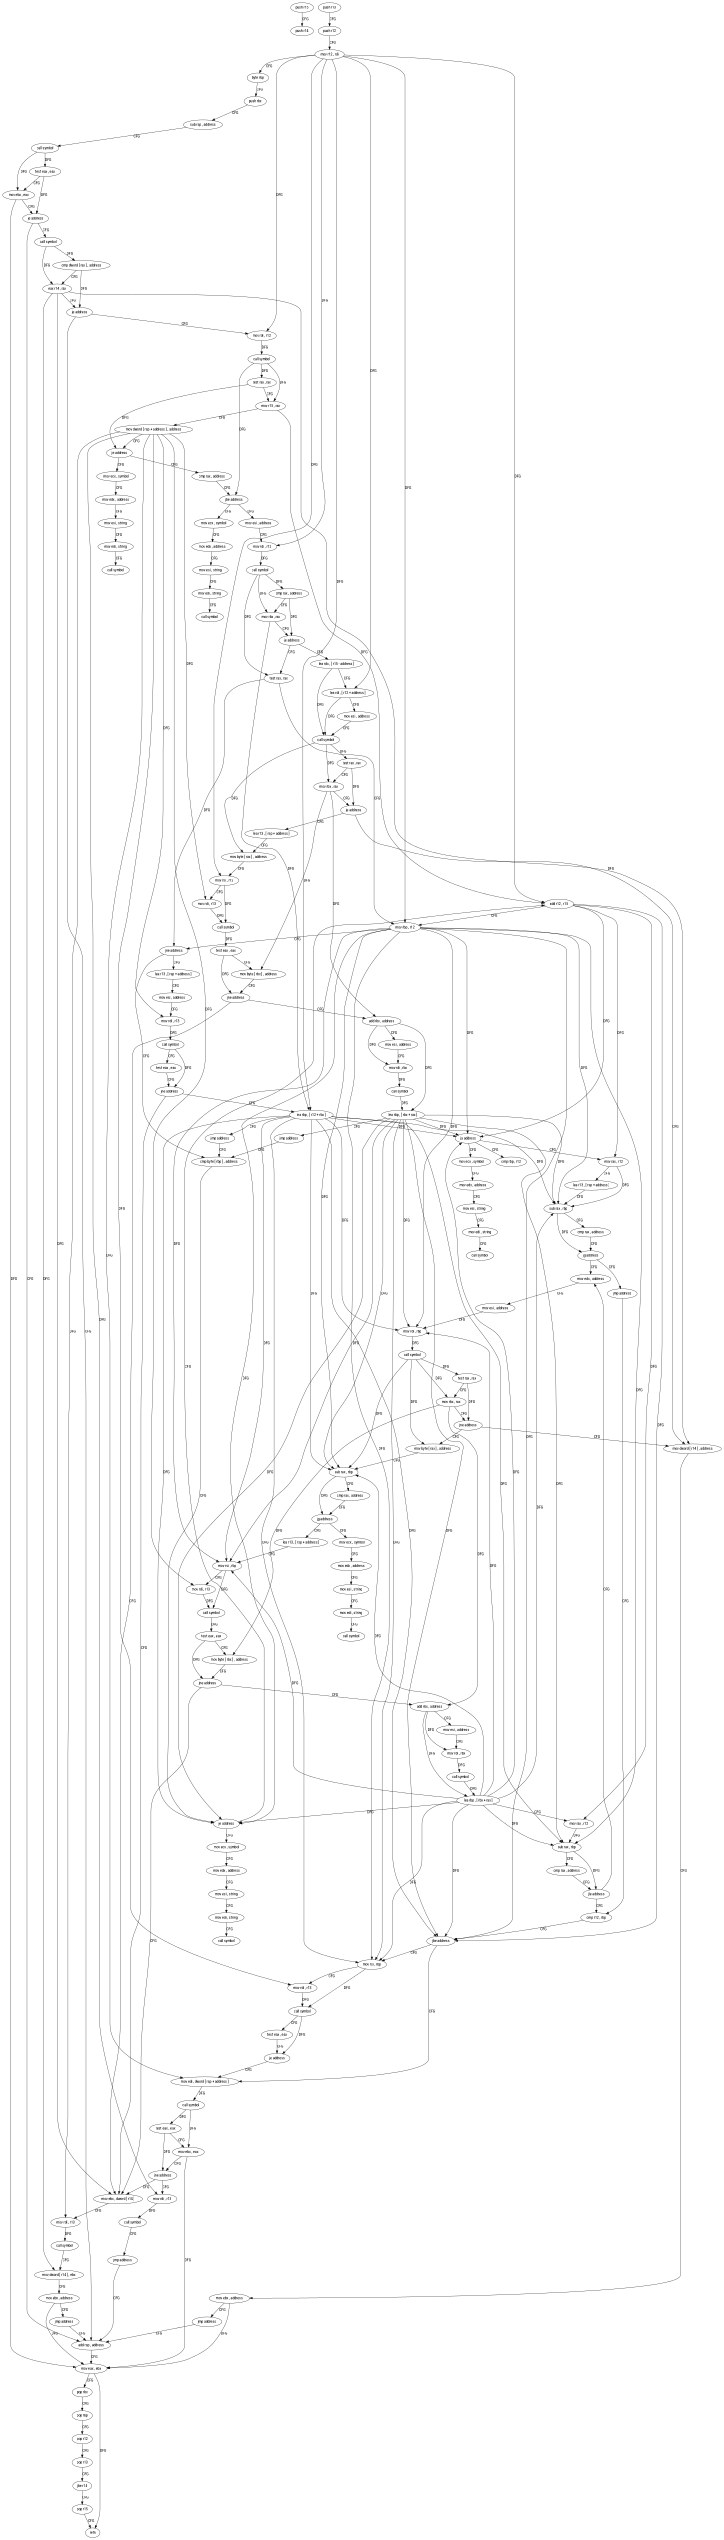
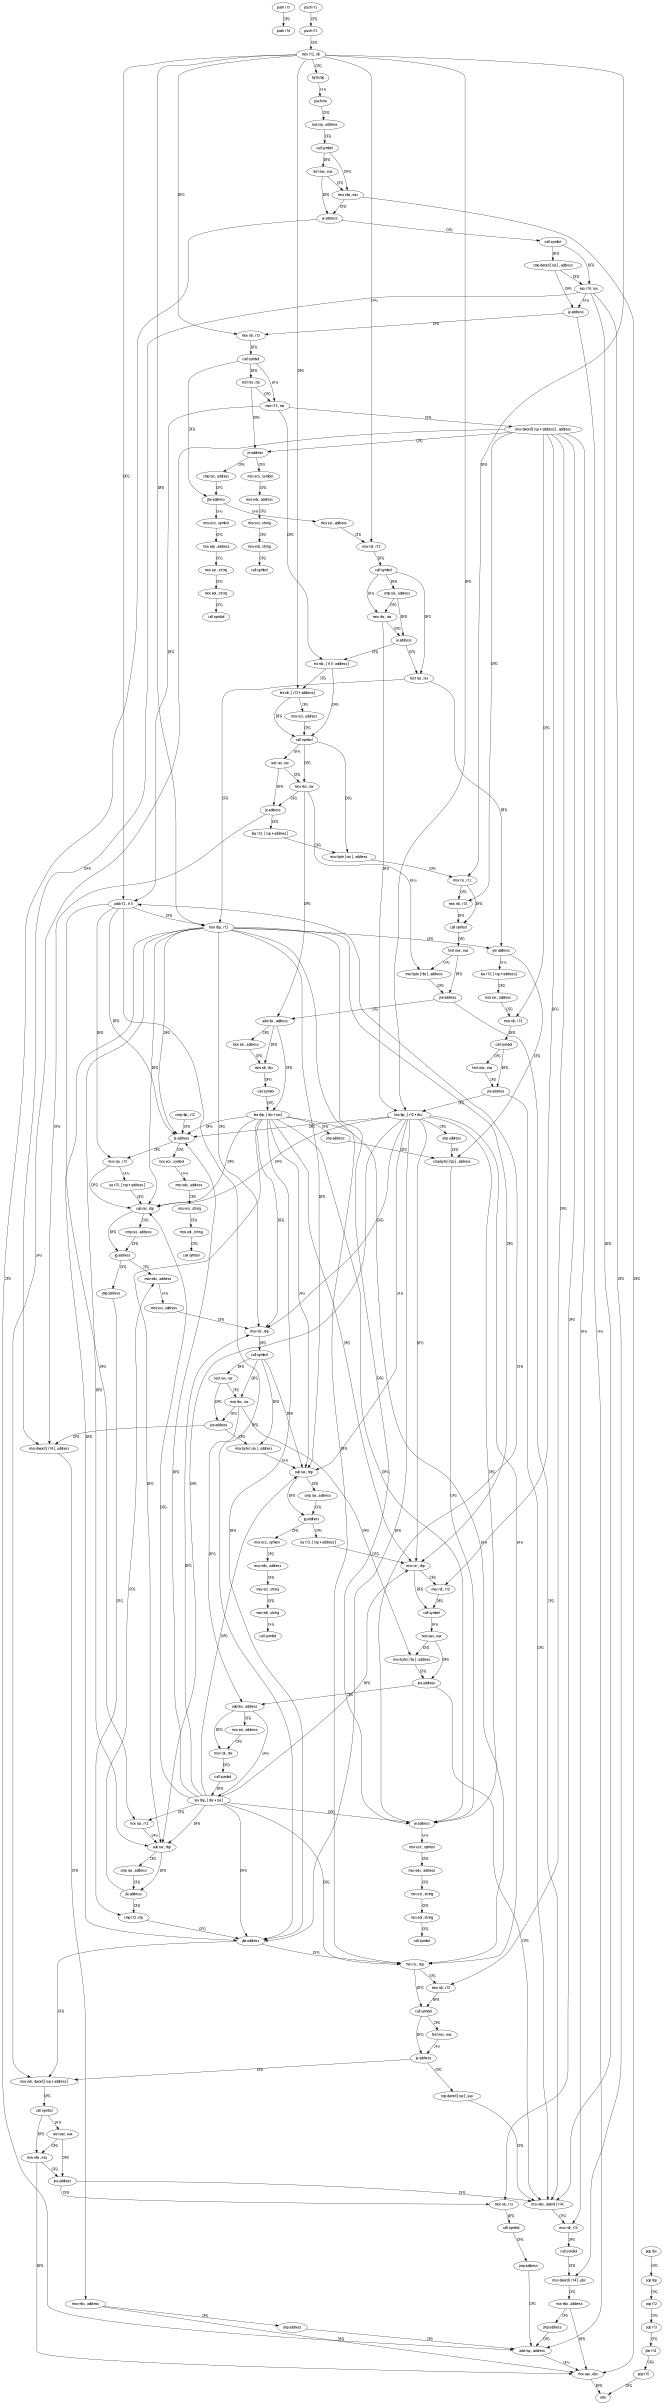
  digraph {
    fontname="Roboto Condensed"
    node [fontname="Roboto Condensed"]
    edge [fontname="Roboto Condensed"]
    n1 [label="push r15"]
    n2 [label="push r14"]
    n3 [label="push r13"]
    n4 [label="push r12"]
    n5 [label="mov r12 , rdi"]
    n6 [label="byte rbp"]
    n7 [label="mov rdi , r12"]
    n8 [label="mov rdi , r12"]
    n9 [label="lea rdi , [ r12 + address ]"]
    n10 [label="mov rbp , r12"]
    n11 [label="mov rsi , r12"]
    n12 [label="lea rbp , [ r12 + rbx ]"]
    n13 [label="add r12 , r15"]
    n14 [label="push rbx"]
    n15 [label="call symbol"]
    n16 [label="call symbol"]
    n17 [label="call symbol"]
    n18 [label="mov esi , address"]
    n19 [label="jne address"]
    n20 [label="je address"]
    n21 [label="ja address"]
    n22 [label="sub rax , rbp"]
    n23 [label="mov rdi , rbp"]
    n24 [label="sub rax , rbp"]
    n25 [label="jbe address"]
    n26 [label="mov rsi , rbp"]
    n27 [label="mov rsi , rbp"]
    n28 [label="sub rax , rbp"]
    n29 [label="mov rdi , r13"]
    n30 [label="call symbol"]
    n31 [label="jmp address"]
    n32 [label="mov rax , r12"]
    n33 [label="mov rax , r12"]
    n34 [label="sub rsp , address"]
    n35 [label="call symbol"]
    n36 [label="test eax , eax"]
    n37 [label="mov ebx , eax"]
    n38 [label="je address"]
    n39 [label="mov eax , ebx"]
    n40 [label="add rsp , address"]
    n41 [label="call symbol"]
    n42 [label="pop rbx"]
    n43 [label=retn]
    n44 [label="cmp dword [ rax ] , address"]
    n45 [label="eax r14 , rax"]
    n46 [label="je address"]
    n47 [label="mov dword [ r14 ] , address"]
    n48 [label="mov ebx , dword [ r14 ]"]
    n49 [label="mov dword [ r14 ] , ebx"]
    n50 [label="pop rbp"]
    n51 [label="pop r12"]
    n52 [label="pop r13"]
    n53 [label="jbe r14"]
    n54 [label="pop r15"]
    n55 [label="mov ebx , address"]
    n56 [label="mov rdi , r13"]
    n57 [label="mov ebx , address"]
    n58 [label="test rax , rax"]
    n59 [label="mov r15 , rax"]
    n60 [label="jbe address"]
    n61 [label="je address"]
    n62 [label="mov dword [ rsp + address ] , address"]
    n63 [label="lea rdx , [ r15 - address ]"]
    n64 [label="mov ecx , symbol"]
    n65 [label="mov esi , address"]
    n66 [label="mov ecx , symbol"]
    n67 [label="cmp rax , address"]
    n68 [label="mov rdi , r13"]
    n69 [label="mov edi , dword [ rsp + address ]"]
    n70 [label="mov rdi , r13"]
    n71 [label="mov rdi , r13"]
    n72 [label="mov rdi , r13"]
    n73 [label="call symbol"]
    n74 [label="call symbol"]
    n75 [label="call symbol"]
    n76 [label="call symbol"]
    n77 [label="call symbol"]
    n78 [label="call symbol"]
    n79 [label="mov edx , address"]
    n80 [label="mov esi , string"]
    n81 [label="mov edi , string"]
    n82 [label="call symbol"]
    n83 [label="mov edx , address"]
    n84 [label="mov esi , string"]
    n85 [label="mov edi , string"]
    n86 [label="call symbol"]
    n87 [label="cmp rax , address"]
    n88 [label="mov rbx , rax"]
    n89 [label="test rax , rax"]
    n90 [label="je address"]
    n91 [label="test rax , rax"]
    n92 [label="mov rbx , rax"]
    n93 [label="mov byte [ rax ] , address"]
    n94 [label="lea r13 , [ rsp + address ]"]
    n95 [label="cmp byte [ rbp ] , address"]
    n96 [label="je address"]
    n97 [label="mov byte [ rbx ] , address"]
    n98 [label="add rbx , address"]
    n99 [label="lea r13 , [ rsp + address ]"]
    n100 [label="jne address"]
    n101 [label="mov esi , address"]
    n102 [label="mov rdi , rbx"]
    n103 [label="lea rbp , [ rbx + rax ]"]
    n104 [label="jmp address"]
    n105 [label="mov ecx , symbol"]
    n106 [label="mov ecx , symbol"]
    n107 [label="cmp rax , address"]
    n108 [label="jg address"]
    n109 [label="call symbol"]
    n110 [label="cmp rax , address"]
    n111 [label="jg address"]
    n112 [label="cmp rax , address"]
    n113 [label="jle address"]
    n114 [label="mov esi , address"]
    n115 [label="test eax , eax"]
    n116 [label="call symbol"]
    n117 [label="jmp address"]
    n118 [label="test eax , eax"]
    n119 [label="jne address"]
    n120 [label="mov edx , address"]
    n121 [label="mov esi , string"]
    n122 [label="cmp rbp , r12"]
    n123 [label="lea r13 , [ rsp + address ]"]
    n124 [label="jmp address"]
    n125 [label="mov edi , string"]
    n126 [label="call symbol"]
    n127 [label="mov edx , address"]
    n128 [label="mov esi , string"]
    n129 [label="mov edi , string"]
    n130 [label="call symbol"]
    n131 [label="mov edx , address"]
    n132 [label="jmp address"]
    n133 [label="mov esi , address"]
    n134 [label="cmp r12 , rbp"]
    n135 [label="test rax , rax"]
    n136 [label="mov rbx , rax"]
    n137 [label="mov byte [ rax ] , address"]
    n138 [label="jne address"]
    n139 [label="mov byte [ rbx ] , address"]
    n140 [label="add rbx , address"]
    n141 [label="jne address"]
    n142 [label="mov esi , address"]
    n143 [label="mov rdi , rbx"]
    n144 [label="lea rbp , [ rbx + rax ]"]
    n145 [label="mov ecx , symbol"]
    n146 [label="lea r13 , [ rsp + address ]"]
    n147 [label="mov edx , address"]
    n148 [label="mov esi , string"]
    n149 [label="test eax , eax"]
    n150 [label="mov ebx , eax"]
    n151 [label="test eax , eax"]
    n152 [label="je address"]
    n153 [label="mov edi , string"]
    n154 [label="call symbol"]
    n155 [label="test eax , eax"]
    n156 [label="call symbol"]
    n157 [label="jne address"]
    n158 [label="jmp address"]
+   n159 [label="nop dword [ rax ] , eax"]
    n1 -> n2 [label=CFG]
    n3 -> n4 [label=CFG]
    n4 -> n5 [label=CFG]
    n5 -> n6 [label=CFG]
    n5 -> n7 [label=DFG]
    n5 -> n8 [label=DFG]
    n5 -> n9 [label=DFG]
    n5 -> n10 [label=DFG]
    n5 -> n11 [label=DFG]
    n5 -> n12 [label=DFG]
    n5 -> n13 [label=DFG]
    n6 -> n14 [label=CFG]
    n7 -> n15 [label=DFG]
    n8 -> n16 [label=DFG]
    n9 -> n17 [label=DFG]
    n9 -> n18 [label=CFG]
    n10 -> n19 [label=CFG]
    n10 -> n20 [label=DFG]
    n10 -> n21 [label=DFG]
    n10 -> n22 [label=DFG]
    n10 -> n23 [label=DFG]
    n10 -> n24 [label=DFG]
    n10 -> n25 [label=DFG]
    n10 -> n26 [label=DFG]
    n10 -> n27 [label=DFG]
    n10 -> n28 [label=DFG]
    n11 -> n29 [label=CFG]
    n11 -> n30 [label=DFG]
    n12 -> n20 [label=DFG]
    n12 -> n21 [label=DFG]
    n12 -> n22 [label=DFG]
    n12 -> n23 [label=DFG]
    n12 -> n24 [label=DFG]
    n12 -> n25 [label=DFG]
    n12 -> n26 [label=DFG]
    n12 -> n27 [label=DFG]
    n12 -> n28 [label=DFG]
    n12 -> n31 [label=CFG]
    n13 -> n10 [label=CFG]
    n13 -> n21 [label=DFG]
    n13 -> n25 [label=DFG]
    n13 -> n32 [label=DFG]
    n13 -> n33 [label=DFG]
    n14 -> n34 [label=CFG]
    n15 -> n58 [label=DFG]
    n15 -> n59 [label=DFG]
    n15 -> n60 [label=DFG]
    n16 -> n87 [label=DFG]
    n16 -> n88 [label=DFG]
    n16 -> n89 [label=DFG]
    n17 -> n91 [label=DFG]
    n17 -> n92 [label=DFG]
    n17 -> n93 [label=DFG]
    n18 -> n17 [label=CFG]
    n19 -> n94 [label=CFG]
    n19 -> n95 [label=CFG]
    n20 -> n13 [label=CFG]
    n20 -> n105 [label=CFG]
    n21 -> n32 [label=CFG]
    n21 -> n106 [label=CFG]
    n22 -> n107 [label=CFG]
    n22 -> n108 [label=DFG]
    n23 -> n109 [label=DFG]
    n24 -> n110 [label=CFG]
    n24 -> n111 [label=DFG]
    n25 -> n26 [label=CFG]
    n25 -> n69 [label=CFG]
    n26 -> n72 [label=CFG]
    n26 -> n78 [label=DFG]
    n27 -> n70 [label=CFG]
    n27 -> n76 [label=DFG]
    n28 -> n112 [label=CFG]
    n28 -> n113 [label=DFG]
    n29 -> n30 [label=DFG]
    n30 -> n115 [label=DFG]
    n31 -> n95 [label=CFG]
    n32 -> n22 [label=DFG]
    n32 -> n123 [label=CFG]
    n33 -> n28 [label=DFG]
    n34 -> n35 [label=CFG]
    n35 -> n36 [label=DFG]
    n35 -> n37 [label=DFG]
    n36 -> n37 [label=CFG]
    n36 -> n38 [label=DFG]
    n37 -> n38 [label=CFG]
    n37 -> n39 [label=DFG]
    n38 -> n40 [label=CFG]
    n38 -> n41 [label=CFG]
-   n39 -> n42 [label=CFG]
    n39 -> n43 [label=DFG]
    n40 -> n39 [label=CFG]
    n41 -> n44 [label=DFG]
    n41 -> n45 [label=DFG]
    n42 -> n50 [label=CFG]
    n44 -> n45 [label=CFG]
    n44 -> n46 [label=DFG]
    n45 -> n46 [label=CFG]
    n45 -> n47 [label=DFG]
    n45 -> n48 [label=DFG]
    n45 -> n49 [label=DFG]
    n46 -> n7 [label=CFG]
    n46 -> n40 [label=CFG]
    n47 -> n55 [label=CFG]
    n48 -> n56 [label=CFG]
    n49 -> n57 [label=CFG]
    n50 -> n51 [label=CFG]
    n51 -> n52 [label=CFG]
    n52 -> n53 [label=CFG]
    n53 -> n54 [label=CFG]
    n54 -> n43 [label=CFG]
    n55 -> n39 [label=DFG]
    n55 -> n104 [label=CFG]
    n56 -> n74 [label=DFG]
    n57 -> n39 [label=DFG]
    n57 -> n124 [label=CFG]
    n58 -> n59 [label=CFG]
    n58 -> n61 [label=DFG]
    n59 -> n13 [label=DFG]
    n59 -> n62 [label=CFG]
+   n59 -> n63 [label=DFG]
    n60 -> n64 [label=CFG]
    n60 -> n65 [label=CFG]
    n61 -> n66 [label=CFG]
    n61 -> n67 [label=CFG]
    n62 -> n29 [label=DFG]
    n62 -> n56 [label=DFG]
    n62 -> n61 [label=CFG]
    n62 -> n68 [label=DFG]
    n62 -> n69 [label=DFG]
    n62 -> n70 [label=DFG]
    n62 -> n71 [label=DFG]
    n62 -> n72 [label=DFG]
    n63 -> n9 [label=CFG]
    n63 -> n17 [label=DFG]
    n64 -> n83 [label=CFG]
    n65 -> n8 [label=CFG]
    n66 -> n79 [label=CFG]
    n67 -> n60 [label=CFG]
    n68 -> n73 [label=DFG]
    n69 -> n75 [label=DFG]
    n70 -> n76 [label=DFG]
    n71 -> n77 [label=DFG]
    n72 -> n78 [label=DFG]
    n73 -> n118 [label=CFG]
    n73 -> n119 [label=DFG]
    n74 -> n49 [label=CFG]
    n75 -> n149 [label=DFG]
    n75 -> n150 [label=DFG]
    n76 -> n155 [label=DFG]
    n77 -> n158 [label=CFG]
    n78 -> n151 [label=CFG]
    n78 -> n152 [label=DFG]
    n79 -> n80 [label=CFG]
    n80 -> n81 [label=CFG]
    n81 -> n82 [label=CFG]
    n83 -> n84 [label=CFG]
    n84 -> n85 [label=CFG]
    n85 -> n86 [label=CFG]
    n87 -> n88 [label=CFG]
    n87 -> n90 [label=DFG]
    n88 -> n12 [label=DFG]
    n88 -> n90 [label=CFG]
    n89 -> n10 [label=CFG]
    n89 -> n19 [label=DFG]
    n90 -> n63 [label=CFG]
    n90 -> n89 [label=CFG]
    n91 -> n92 [label=CFG]
    n91 -> n96 [label=DFG]
    n92 -> n96 [label=CFG]
    n92 -> n97 [label=DFG]
    n92 -> n98 [label=DFG]
    n93 -> n11 [label=CFG]
    n94 -> n114 [label=CFG]
    n95 -> n20 [label=CFG]
    n96 -> n47 [label=CFG]
    n96 -> n99 [label=CFG]
    n97 -> n100 [label=CFG]
    n98 -> n101 [label=CFG]
    n98 -> n102 [label=DFG]
    n98 -> n103 [label=DFG]
    n99 -> n93 [label=CFG]
    n100 -> n48 [label=CFG]
    n100 -> n98 [label=CFG]
    n101 -> n102 [label=CFG]
    n102 -> n116 [label=DFG]
    n103 -> n20 [label=DFG]
    n103 -> n21 [label=DFG]
    n103 -> n22 [label=DFG]
    n103 -> n23 [label=DFG]
    n103 -> n24 [label=DFG]
    n103 -> n25 [label=DFG]
    n103 -> n26 [label=DFG]
    n103 -> n27 [label=DFG]
    n103 -> n28 [label=DFG]
    n103 -> n117 [label=CFG]
    n104 -> n40 [label=CFG]
    n105 -> n120 [label=CFG]
    n106 -> n127 [label=CFG]
    n107 -> n108 [label=CFG]
    n108 -> n131 [label=CFG]
    n108 -> n132 [label=CFG]
    n109 -> n24 [label=DFG]
    n109 -> n135 [label=DFG]
    n109 -> n136 [label=DFG]
    n109 -> n137 [label=DFG]
    n110 -> n111 [label=CFG]
    n111 -> n145 [label=CFG]
    n111 -> n146 [label=CFG]
    n112 -> n113 [label=CFG]
    n113 -> n131 [label=CFG]
    n113 -> n134 [label=CFG]
    n114 -> n68 [label=CFG]
    n115 -> n97 [label=CFG]
    n115 -> n100 [label=DFG]
    n116 -> n103 [label=DFG]
    n117 -> n95 [label=CFG]
    n118 -> n119 [label=CFG]
    n119 -> n12 [label=CFG]
    n119 -> n48 [label=CFG]
    n120 -> n121 [label=CFG]
    n121 -> n125 [label=CFG]
-   n21 -> n122 [label=CFG]
+   n122 -> n21 [label=CFG]
    n123 -> n22 [label=CFG]
    n124 -> n40 [label=CFG]
    n125 -> n126 [label=CFG]
    n127 -> n128 [label=CFG]
    n128 -> n129 [label=CFG]
    n129 -> n130 [label=CFG]
    n131 -> n133 [label=CFG]
    n132 -> n134 [label=CFG]
    n133 -> n23 [label=CFG]
    n134 -> n25 [label=CFG]
    n135 -> n136 [label=CFG]
    n135 -> n138 [label=DFG]
    n136 -> n138 [label=CFG]
    n136 -> n139 [label=DFG]
    n136 -> n140 [label=DFG]
    n137 -> n24 [label=CFG]
    n138 -> n47 [label=CFG]
    n138 -> n137 [label=CFG]
    n139 -> n141 [label=CFG]
    n140 -> n142 [label=CFG]
    n140 -> n143 [label=DFG]
    n140 -> n144 [label=DFG]
    n141 -> n48 [label=CFG]
    n141 -> n140 [label=CFG]
    n142 -> n143 [label=CFG]
    n143 -> n156 [label=DFG]
    n144 -> n20 [label=DFG]
    n144 -> n21 [label=DFG]
    n144 -> n22 [label=DFG]
    n144 -> n23 [label=DFG]
    n144 -> n24 [label=DFG]
    n144 -> n25 [label=DFG]
    n144 -> n26 [label=DFG]
    n144 -> n27 [label=DFG]
    n144 -> n28 [label=DFG]
    n144 -> n33 [label=CFG]
    n145 -> n147 [label=CFG]
    n146 -> n27 [label=CFG]
    n147 -> n148 [label=CFG]
    n148 -> n153 [label=CFG]
    n149 -> n150 [label=CFG]
    n149 -> n157 [label=DFG]
    n150 -> n39 [label=DFG]
    n150 -> n157 [label=CFG]
    n151 -> n152 [label=CFG]
    n152 -> n69 [label=CFG]
+   n152 -> n159 [label=CFG]
    n153 -> n154 [label=CFG]
    n155 -> n139 [label=CFG]
    n155 -> n141 [label=DFG]
    n156 -> n144 [label=DFG]
    n157 -> n48 [label=CFG]
    n157 -> n71 [label=CFG]
    n158 -> n40 [label=CFG]
+   n159 -> n48 [label=CFG]
  }
